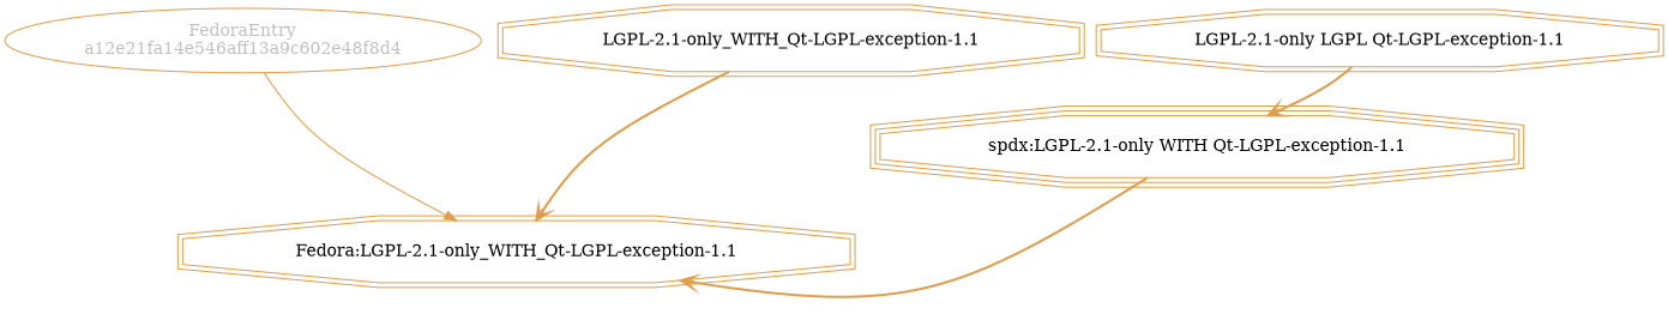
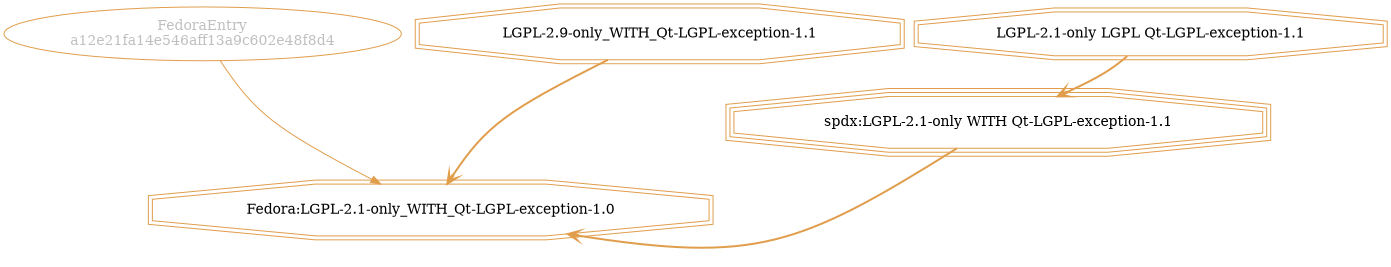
  strict digraph {
    splines=curved
    node [color="#e09d4b" shape=doubleoctagon]
    edge [color="#e09d4b" weight=0.7 arrowhead=vee style=bold]
    n1 [fillcolor="beige;1" fontcolor=gray label="FedoraEntry\na12e21fa14e546aff13a9c602e48f8d4" shape=ellipse]
-   n2 [label="Fedora:LGPL-2.1-only_WITH_Qt-LGPL-exception-1.1"]
-   n3 [label="LGPL-2.1-only_WITH_Qt-LGPL-exception-1.1"]
+   n2 [label="Fedora:LGPL-2.1-only_WITH_Qt-LGPL-exception-1.0"]
+   n3 [label="LGPL-2.9-only_WITH_Qt-LGPL-exception-1.1"]
    n4 [label="spdx:LGPL-2.1-only WITH Qt-LGPL-exception-1.1" shape=tripleoctagon]
    n5 [label="LGPL-2.1-only LGPL Qt-LGPL-exception-1.1"]
    n1 -> n2 [weight=0.5 arrowhead="" style=""]
    n3 -> n2
    n4 -> n2
    n5 -> n4
  }
